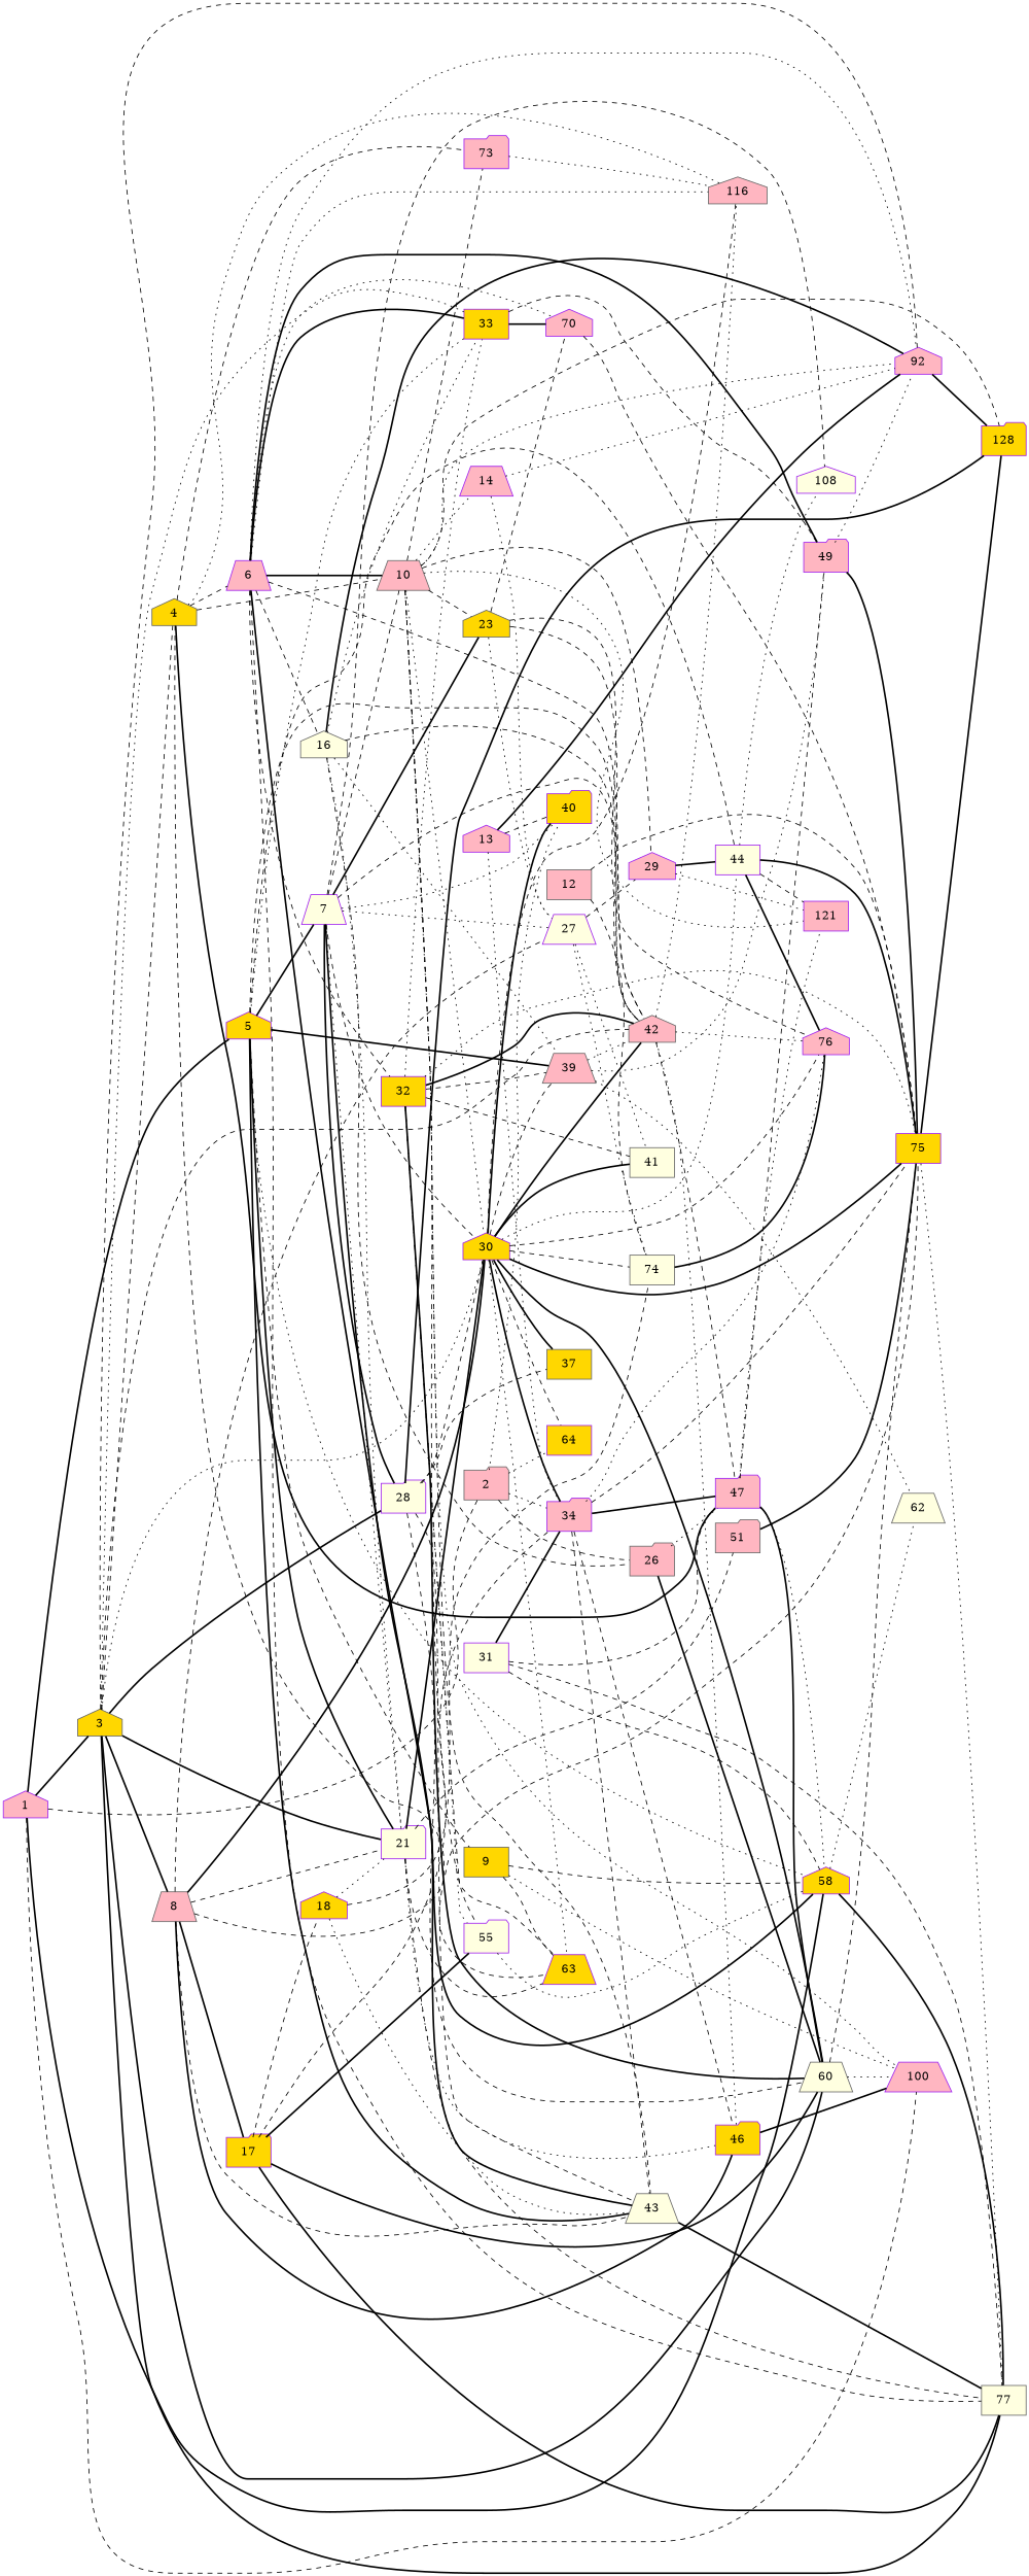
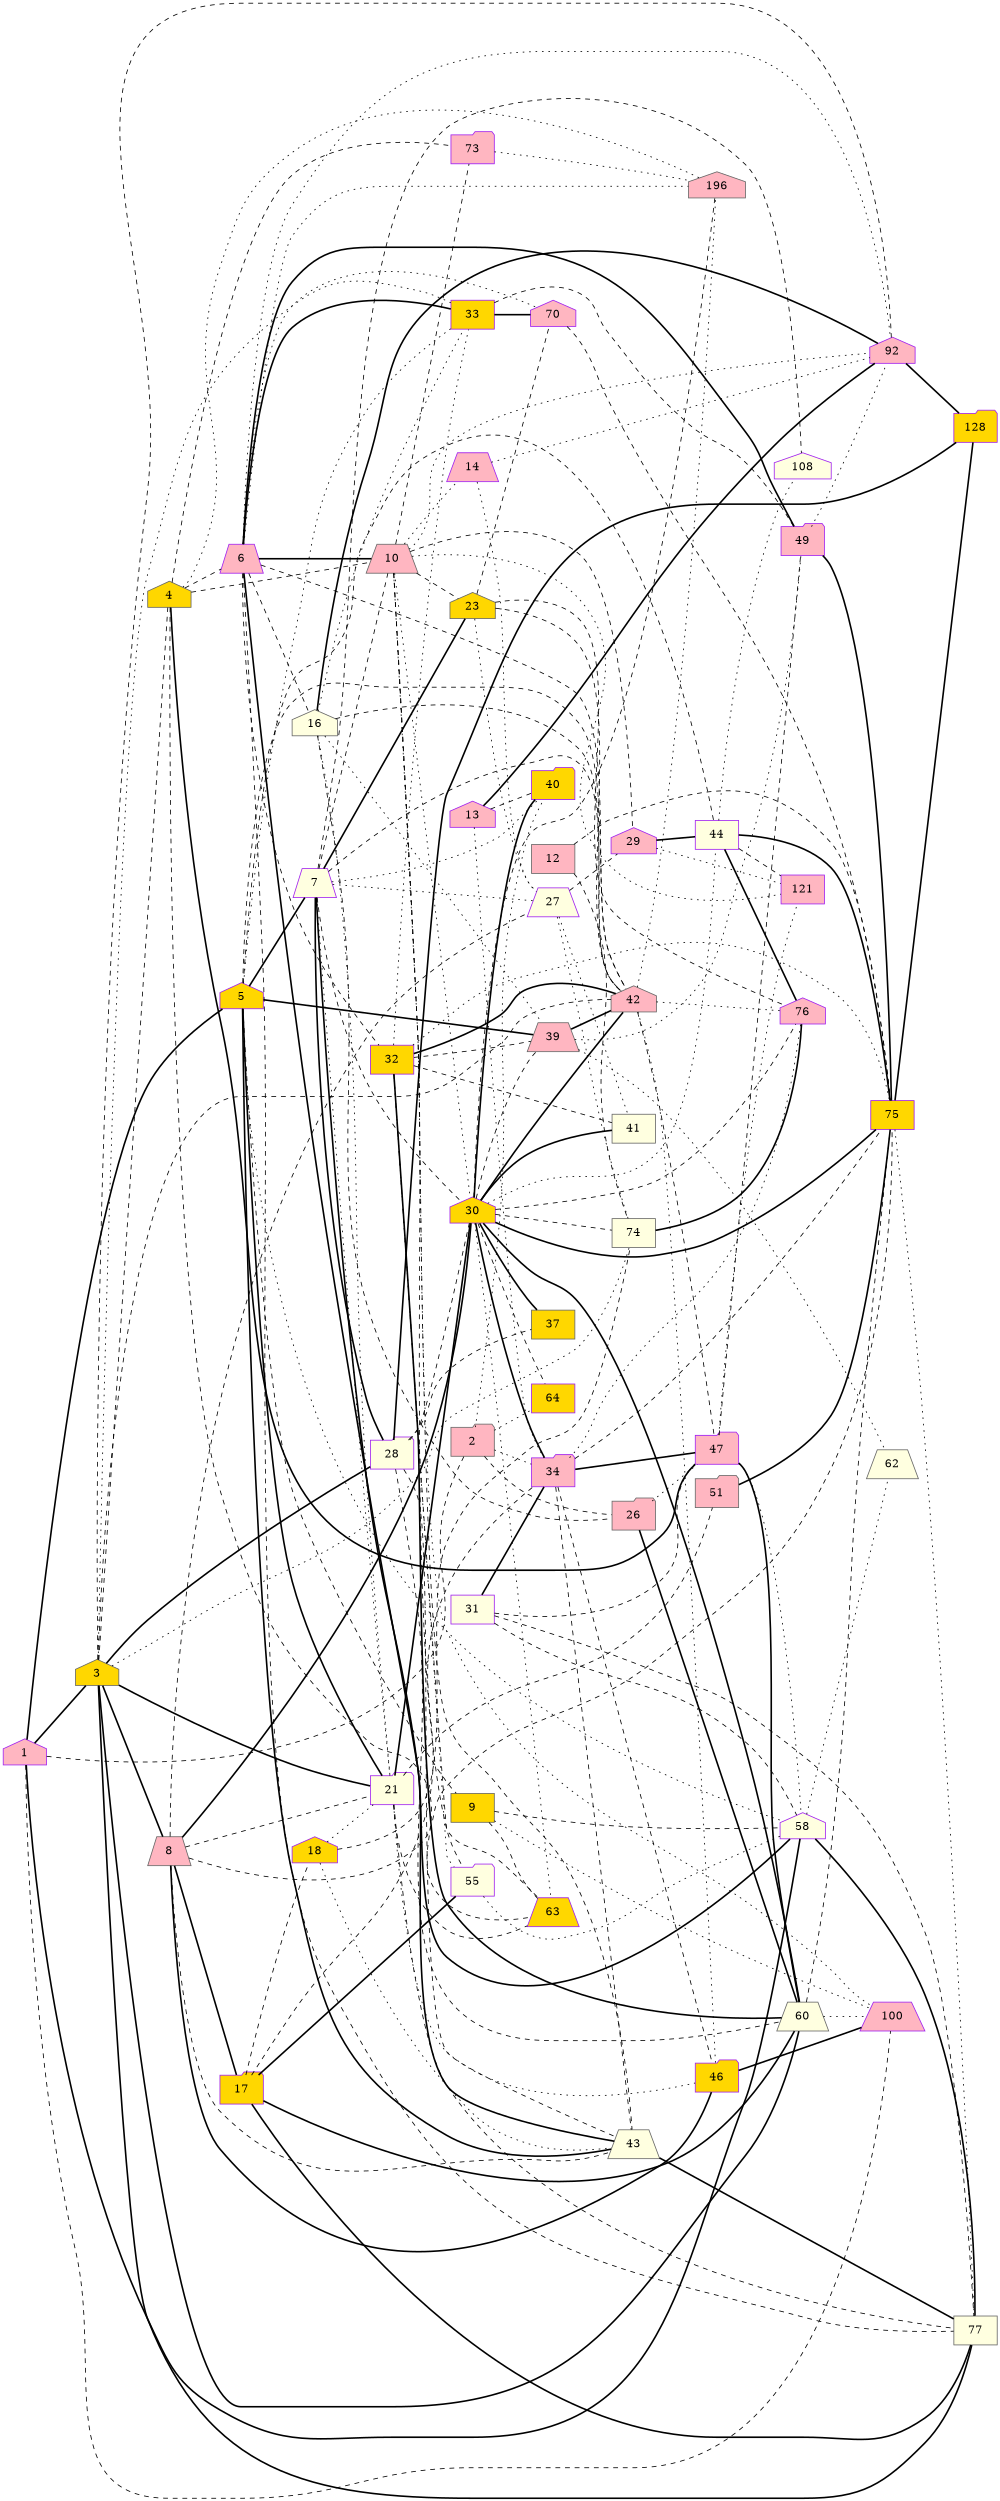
  graph {
    rankdir=LR
    node [color=purple fillcolor=lightpink shape=house style=filled]
    edge [style=dashed]
    1 [super="+141"]
    2 [color=gray40 shape=folder super="+105"]
    3 [color=gray40 fillcolor=gold super="+11+72"]
    5 [fillcolor=gold super="+107+48+93"]
-   58 [fillcolor=gold super="+88"]
+   58 [fillcolor=lightyellow super="+88"]
    100 [shape=trapezium]
    26 [color=gray40 shape=folder super="+102"]
    34 [shape=folder super="+87"]
    40 [fillcolor=gold shape=folder]
    64 [fillcolor=gold shape=box]
    4 [color=gray40 fillcolor=gold super="+35"]
    8 [color=gray40 shape=trapezium super="+20+54"]
    21 [fillcolor=lightyellow shape=folder super="+22+109+24"]
    28 [fillcolor=lightyellow shape=folder super="+41"]
    30 [fillcolor=gold super="+136+90+36"]
    33 [fillcolor=gold shape=box super="+137"]
    42 [color=gray40 super="+83+71+126"]
    60 [color=gray40 fillcolor=lightyellow shape=trapezium super="+96"]
    77 [color=gray40 fillcolor=lightyellow shape=box super="+110"]
    92 [super="+113"]
    7 [fillcolor=lightyellow shape=trapezium super="+19+15"]
    9 [color=gray40 fillcolor=gold shape=box super="+84"]
    39 [color=gray40 shape=trapezium super="+127"]
    43 [color=gray40 fillcolor=lightyellow shape=trapezium super="+67"]
    44 [fillcolor=lightyellow shape=box super="+132"]
    62 [color=gray40 fillcolor=lightyellow shape=trapezium]
    47 [shape=folder super="+68+56"]
    46 [fillcolor=gold shape=folder super="+99"]
    75 [fillcolor=gold shape=box super="+95+103"]
    76 [super="+130"]
    6 [shape=trapezium super="+69"]
    10 [color=gray40 shape=trapezium super="+122+124+25+57"]
    63 [fillcolor=gold shape=trapezium super="+115"]
    73 [shape=folder]
-   116 [color=gray40 super="+138+129"]
+   116 [color=gray40 super="+138+129" label=196]
    27 [fillcolor=lightyellow shape=trapezium super="+135"]
    17 [fillcolor=gold shape=folder super="+89+53"]
    51 [color=gray40 shape=folder]
    128 [fillcolor=gold shape=folder]
    37 [color=gray40 fillcolor=gold shape=box]
    74 [color=gray40 fillcolor=lightyellow shape=box super="+97"]
    n42 [color=gray40 fillcolor=lightyellow label=41 shape=box]
    49 [shape=folder super="+134"]
    70 [super="+120"]
    16 [color=gray40 fillcolor=lightyellow super="+140+45"]
    32 [fillcolor=gold shape=box super="+85+38"]
    23 [color=gray40 fillcolor=gold super="+118"]
    14 [shape=trapezium]
    29 [super="+59"]
    55 [fillcolor=lightyellow shape=folder]
    121 [shape=box]
    108 [fillcolor=lightyellow]
    18 [fillcolor=gold super="+66"]
    12 [color=gray40 shape=box]
    13
    31 [fillcolor=lightyellow shape=box super="+104"]
    1 -- 2
    1 -- 3 [style=bold]
    1 -- 5 [style=bold]
    1 -- 58 [style=bold]
    1 -- 100
    2 -- 26
    2 -- 34 [style=dotted weight=2]
    2 -- 40 [style=dotted]
    2 -- 64 [style=dotted]
    3 -- 4
    3 -- 8 [style=bold]
    3 -- 21 [style=bold weight=2]
    3 -- 28 [style=bold]
-   3 -- 30 [style=dotted]
+   3 -- 74 [style=dotted]
    3 -- 33 [style=dotted]
    3 -- 42
    3 -- 60 [style=bold weight=2]
    3 -- 77 [style=bold]
    3 -- 92
    5 -- 58 [style=dotted]
    5 -- 21 [style=bold]
    5 -- 33 [style=dotted]
    5 -- 42
    5 -- 7 [style=bold]
    5 -- 9
    5 -- 39 [style=bold]
    5 -- 43 [style=bold]
    5 -- 44
    58 -- 77 [style=bold]
    58 -- 62 [style=dotted]
    26 -- 60 [style=bold]
    26 -- 47 [style=dotted]
    34 -- 43
    34 -- 47 [style=bold]
    34 -- 46
    34 -- 75
    34 -- 76 [style=dotted]
    4 -- 47 [style=bold]
    4 -- 6
    4 -- 10
    4 -- 63
    4 -- 73
    4 -- 116 [style=dotted]
    8 -- 21
    8 -- 30 [style=bold]
    8 -- 43
    8 -- 46 [style=bold]
    8 -- 75
    8 -- 27
    8 -- 17 [style=bold]
    21 -- 30 [style=bold]
    21 -- 77
    21 -- 46 [style=dotted weight=3]
    21 -- 63
    21 -- 51
    28 -- 30
    28 -- 60
    28 -- 43
    28 -- 128 [style=bold]
    28 -- 37
    30 -- 34 [style=bold]
    30 -- 40 [style=bold]
    30 -- 64
    30 -- 42 [style=bold weight=2]
    30 -- 60 [style=bold]
    30 -- 39
    30 -- 44 [style=dotted weight=2]
    30 -- 75 [style=bold]
    30 -- 76
    30 -- 63 [style=dotted]
    30 -- 116
    30 -- 37 [style=bold]
    30 -- 74
    30 -- n42 [style=bold]
    33 -- 49
    33 -- 70 [style=bold]
    42 -- 47
    42 -- 46 [style=dotted]
    42 -- 76 [style=dotted]
    42 -- 116 [style=dotted]
    60 -- 100 [style=dotted]
    60 -- 75
    92 -- 128 [style=bold]
    7 -- 40 [style=dotted]
    7 -- 21 [style=dotted]
    7 -- 28 [style=bold]
    7 -- 30
    7 -- 42
    7 -- 43 [style=bold]
    7 -- 10
    7 -- 27 [style=dotted]
    7 -- 23 [style=bold]
    7 -- 108
    9 -- 58 [weight=2]
    9 -- 100 [style=dotted]
    9 -- 63
-   39 -- 42 [style=dotted]
+   39 -- 42 [style=bold]
    39 -- 62 [style=dotted]
    39 -- 49 [style=dotted]
    43 -- 77 [style=bold]
    44 -- 75 [style=bold]
    44 -- 76 [style=bold]
    44 -- 121
    44 -- 108 [style=dotted]
    47 -- 58 [style=dotted]
    47 -- 60 [style=bold]
    47 -- 49
    47 -- 121 [style=dotted]
    46 -- 100 [style=bold]
    75 -- 77 [style=dotted]
    75 -- 128 [style=bold]
    6 -- 58 [style=bold weight=2]
    6 -- 33 [style=bold]
    6 -- 42
    6 -- 77
    6 -- 92 [style=dotted]
    6 -- 10 [style=bold weight=2]
    6 -- 116 [style=dotted]
    6 -- 49 [style=bold]
    6 -- 70 [style=dotted]
    6 -- 16
    6 -- 32
    10 -- 100 [style=dotted]
    10 -- 30 [style=dotted]
    10 -- 92 [style=dotted weight=3]
    10 -- 43
    10 -- 73
-   10 -- 128
    10 -- 23
    10 -- 14 [style=dotted]
    10 -- 29
    10 -- 55
    10 -- 121 [style=dotted]
    73 -- 116 [style=dotted]
    27 -- 74 [style=dotted]
    27 -- n42 [style=dotted]
    27 -- 29
    17 -- 34
    17 -- 60 [style=bold]
    17 -- 77 [style=bold]
    17 -- 55 [style=bold]
    17 -- 18
    51 -- 75 [style=bold]
    74 -- 76 [style=bold]
    49 -- 92 [style=dotted]
    49 -- 75 [style=bold]
    70 -- 75
    16 -- 26
    16 -- 21 [style=dotted]
    16 -- 33 [style=dotted]
    16 -- 42
    16 -- 92 [style=bold]
    16 -- 39 [style=dotted]
    32 -- 33 [style=dotted]
    32 -- 42 [style=bold]
    32 -- 60 [style=bold]
    32 -- 39
    32 -- 75 [style=dotted]
    32 -- 63
    32 -- n42
    32 -- 55 [style=dotted]
    23 -- 42
    23 -- 76
    23 -- 27 [style=dotted]
    23 -- 70
    14 -- 92 [style=dotted]
    14 -- 27 [style=dotted]
    29 -- 44 [style=bold]
    29 -- 121 [style=dotted]
    55 -- 58 [style=dotted]
    18 -- 21 [style=dotted]
    18 -- 43 [style=dotted]
    18 -- 74
    12 -- 75
    12 -- 74
    13 -- 34 [style=dotted]
    13 -- 40
    13 -- 92 [style=bold]
    31 -- 58
    31 -- 34 [style=bold]
    31 -- 77
    31 -- 47
  }
